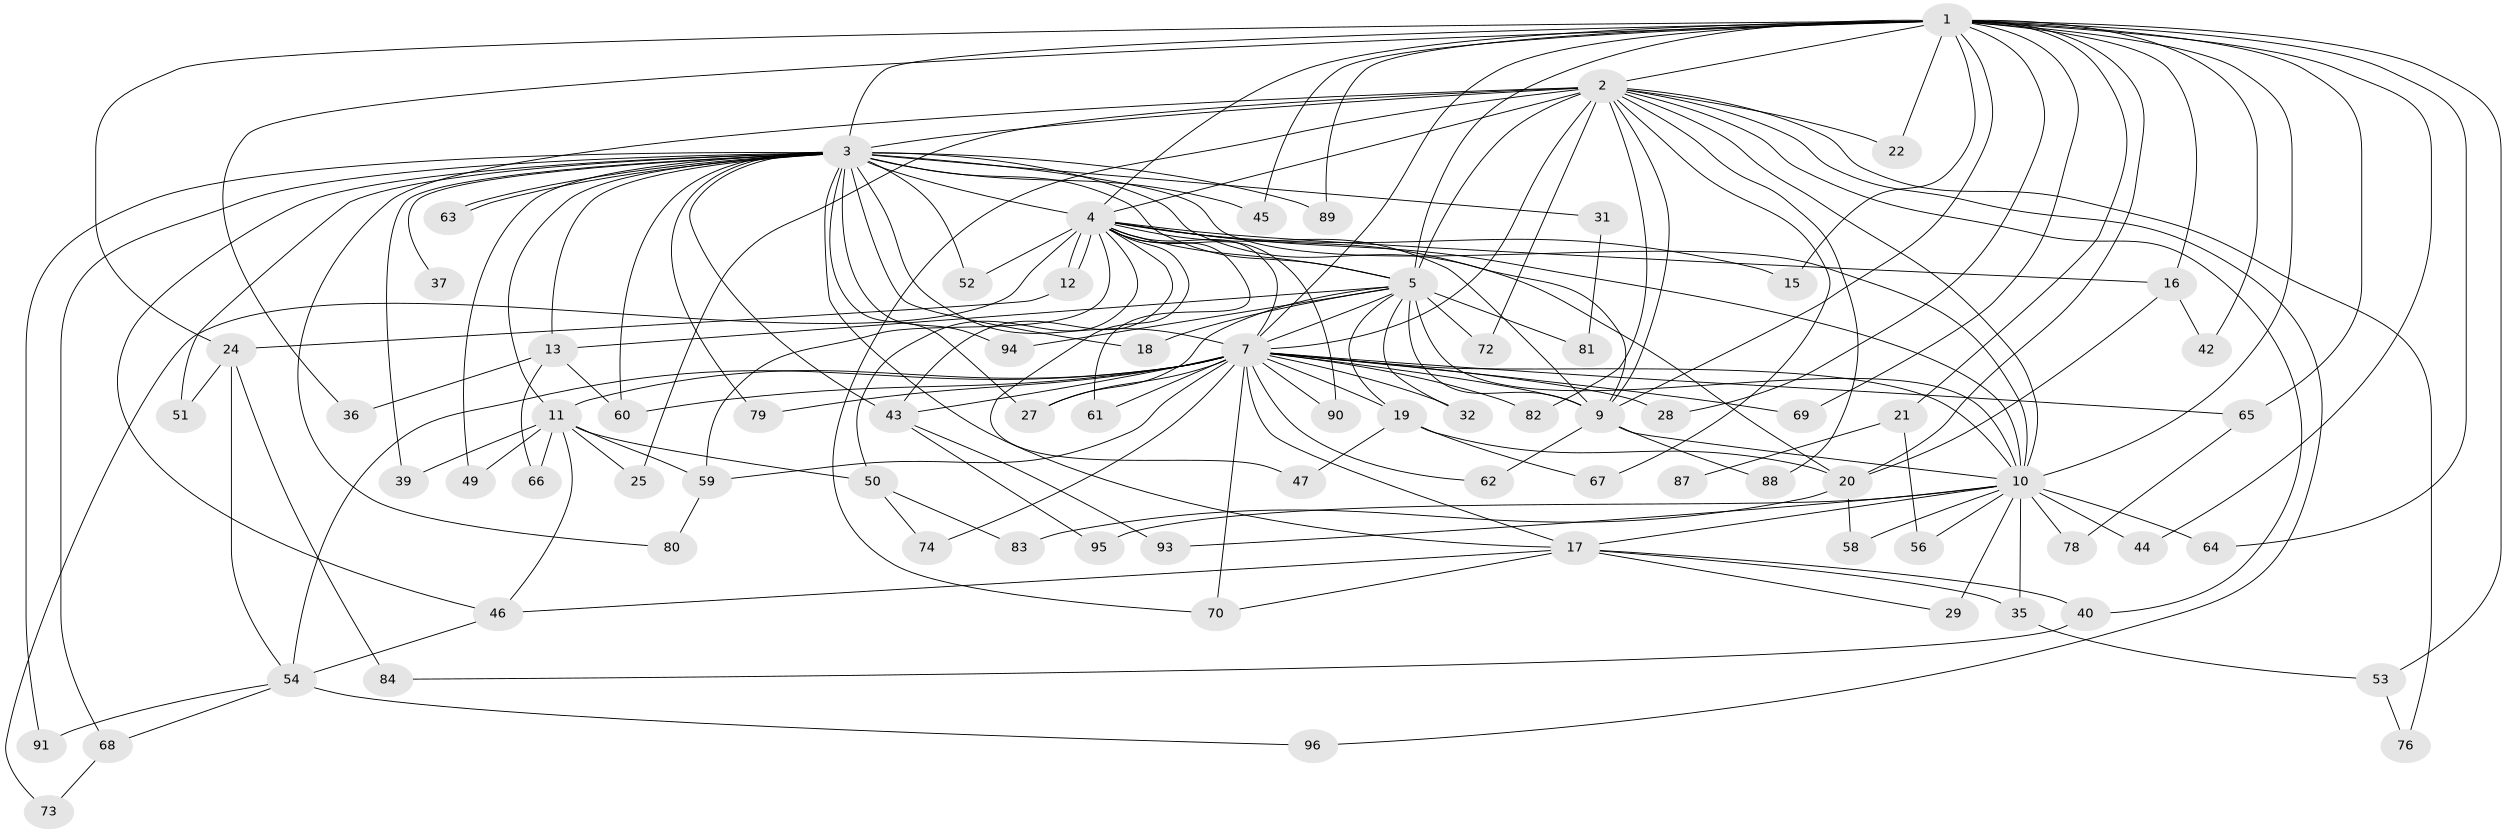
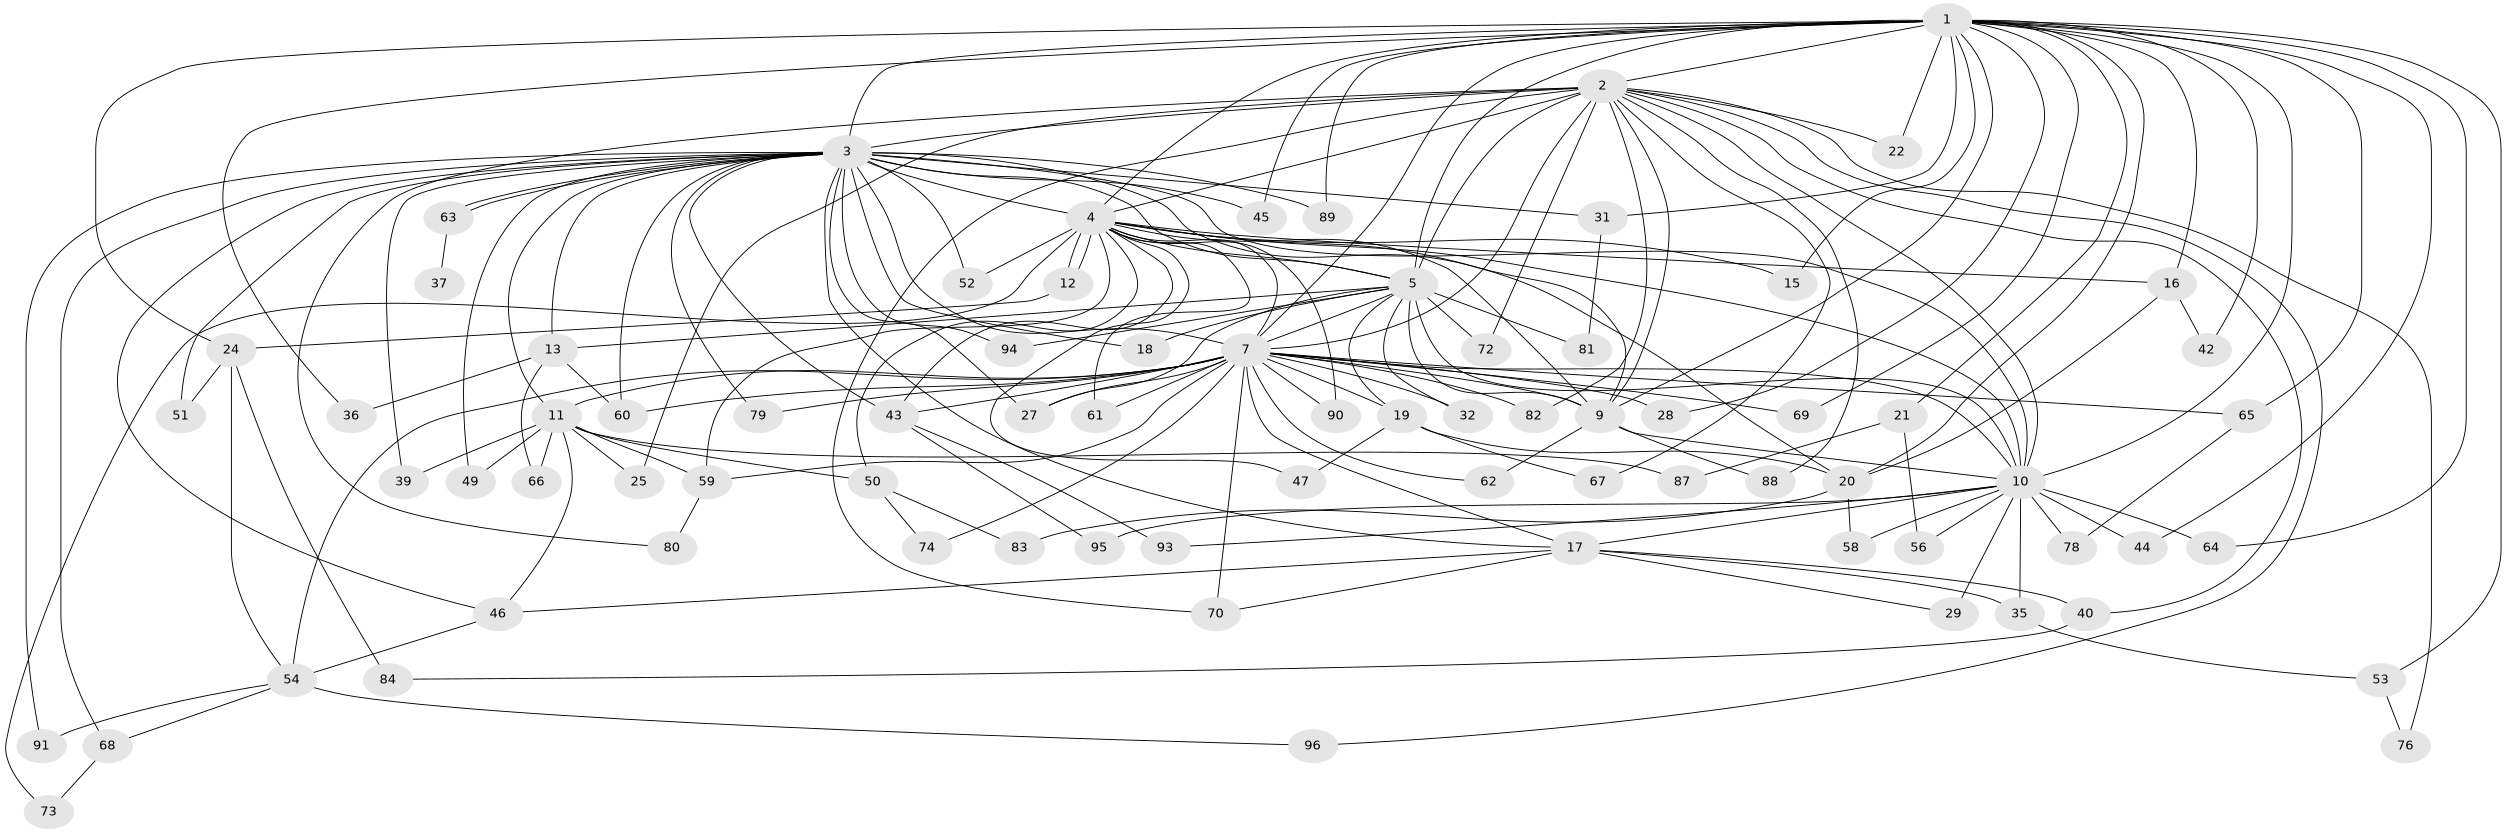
  graph {
    fontname="DejaVu Sans"
    node [color=gray90 fontname="DejaVu Sans" style=filled]
    edge [fontname="DejaVu Sans"]
    1 [super="+86"]
    2 [super="+33"]
    3 [super="+6"]
    4 [super="+14"]
    5 [super="+38"]
    7 [super="+8"]
    9
    10 [super="+48"]
    15
    16 [super="+41"]
    21
    22
    24
    28
    31
    36
    42
    44
    45
    53
    64
    65
    69
    89
    20 [super="+34"]
    25
    40
    67
    70 [super="+92"]
    72
    76
    80
    82
    88
    96
    11 [super="+23"]
    13 [super="+75"]
    17 [super="+26"]
    18
    27
    37
    39
    43 [super="+71"]
    46
    49
    51
    52
    60 [super="+85"]
    63
    68
    79
    91
    94
    12 [super="+57"]
    47
    50
    59 [super="+77"]
    61
    73
    90
    19 [super="+30"]
    32
    81
    54 [super="+55"]
    62
    74
    29
    35
    56
    58
    78
    93
    95
    87
    84
    83
    66
    1 -- 2
    1 -- 3 [weight=2]
    1 -- 4
    1 -- 5
    1 -- 7 [weight=3]
    1 -- 9
    1 -- 10
    1 -- 15
    1 -- 16
    1 -- 21
    1 -- 22
    1 -- 24
    1 -- 28
+   1 -- 31
    1 -- 36
    1 -- 42
    1 -- 44
    1 -- 45
    1 -- 53
    1 -- 64
    1 -- 65
    1 -- 69
    1 -- 89
    1 -- 20
    2 -- 3 [weight=2]
    2 -- 4
    2 -- 5
    2 -- 7 [weight=2]
    2 -- 9
    2 -- 10 [weight=2]
    2 -- 22
    2 -- 25
    2 -- 40
    2 -- 67
    2 -- 70
    2 -- 72
    2 -- 76
    2 -- 80
    2 -- 82
    2 -- 88
    2 -- 96
    3 -- 4 [weight=2]
    3 -- 5 [weight=2]
    3 -- 7 [weight=4]
    3 -- 9 [weight=2]
    3 -- 10 [weight=2]
    3 -- 31
    3 -- 45
    3 -- 89
    3 -- 11
    3 -- 13
    3 -- 17
    3 -- 18
    3 -- 27
-   3 -- 37 [weight=2]
+   63 -- 37 [weight=2]
    3 -- 39
    3 -- 43
    3 -- 46
    3 -- 49
    3 -- 51
    3 -- 52
    3 -- 60 [weight=2]
    3 -- 63
    3 -- 63
    3 -- 68
    3 -- 79
    3 -- 91
    3 -- 94
    4 -- 5 [weight=2]
    4 -- 7 [weight=2]
    4 -- 9
    4 -- 10
    4 -- 15
    4 -- 16
    4 -- 20
    4 -- 43
    4 -- 52
    4 -- 12 [weight=2]
    4 -- 12
    4 -- 47
    4 -- 50
    4 -- 59
    4 -- 61
    4 -- 73
    4 -- 90
    5 -- 7 [weight=2]
    5 -- 9
    5 -- 10
    5 -- 72
    5 -- 13
    5 -- 18
    5 -- 27
    5 -- 94
    5 -- 19
    5 -- 32
    5 -- 81
    7 -- 9 [weight=2]
    7 -- 10 [weight=2]
    7 -- 28
    7 -- 65
    7 -- 69
    7 -- 70
    7 -- 82
    7 -- 11 [weight=2]
    7 -- 17
    7 -- 27
    7 -- 43
    7 -- 60
    7 -- 79
    7 -- 59
    7 -- 61
    7 -- 90
    7 -- 19 [weight=2]
    7 -- 32
    7 -- 54
    7 -- 62
    7 -- 74
    9 -- 10
    9 -- 88
    9 -- 62
    10 -- 44
    10 -- 64
    10 -- 17
    10 -- 29
    10 -- 35
    10 -- 56
    10 -- 58
    10 -- 78
    10 -- 93
    10 -- 95
    16 -- 42
    16 -- 20
    21 -- 56
    21 -- 87
    24 -- 51
    24 -- 54
    24 -- 84
    31 -- 81
    53 -- 76
    65 -- 78
    20 -- 58
    20 -- 83
    40 -- 84
    11 -- 25
    11 -- 39
    11 -- 46
    11 -- 49
    11 -- 50
    11 -- 59
+   11 -- 87
    11 -- 66
    13 -- 36
    13 -- 60
    13 -- 66
    17 -- 40
    17 -- 70
    17 -- 46
    17 -- 29
    17 -- 35
    43 -- 93
    43 -- 95
    46 -- 54
    68 -- 73
    12 -- 24
    50 -- 74
    50 -- 83
    59 -- 80
    19 -- 20
    19 -- 67
    19 -- 47
    54 -- 96
    54 -- 68
    54 -- 91
    35 -- 53
  }
